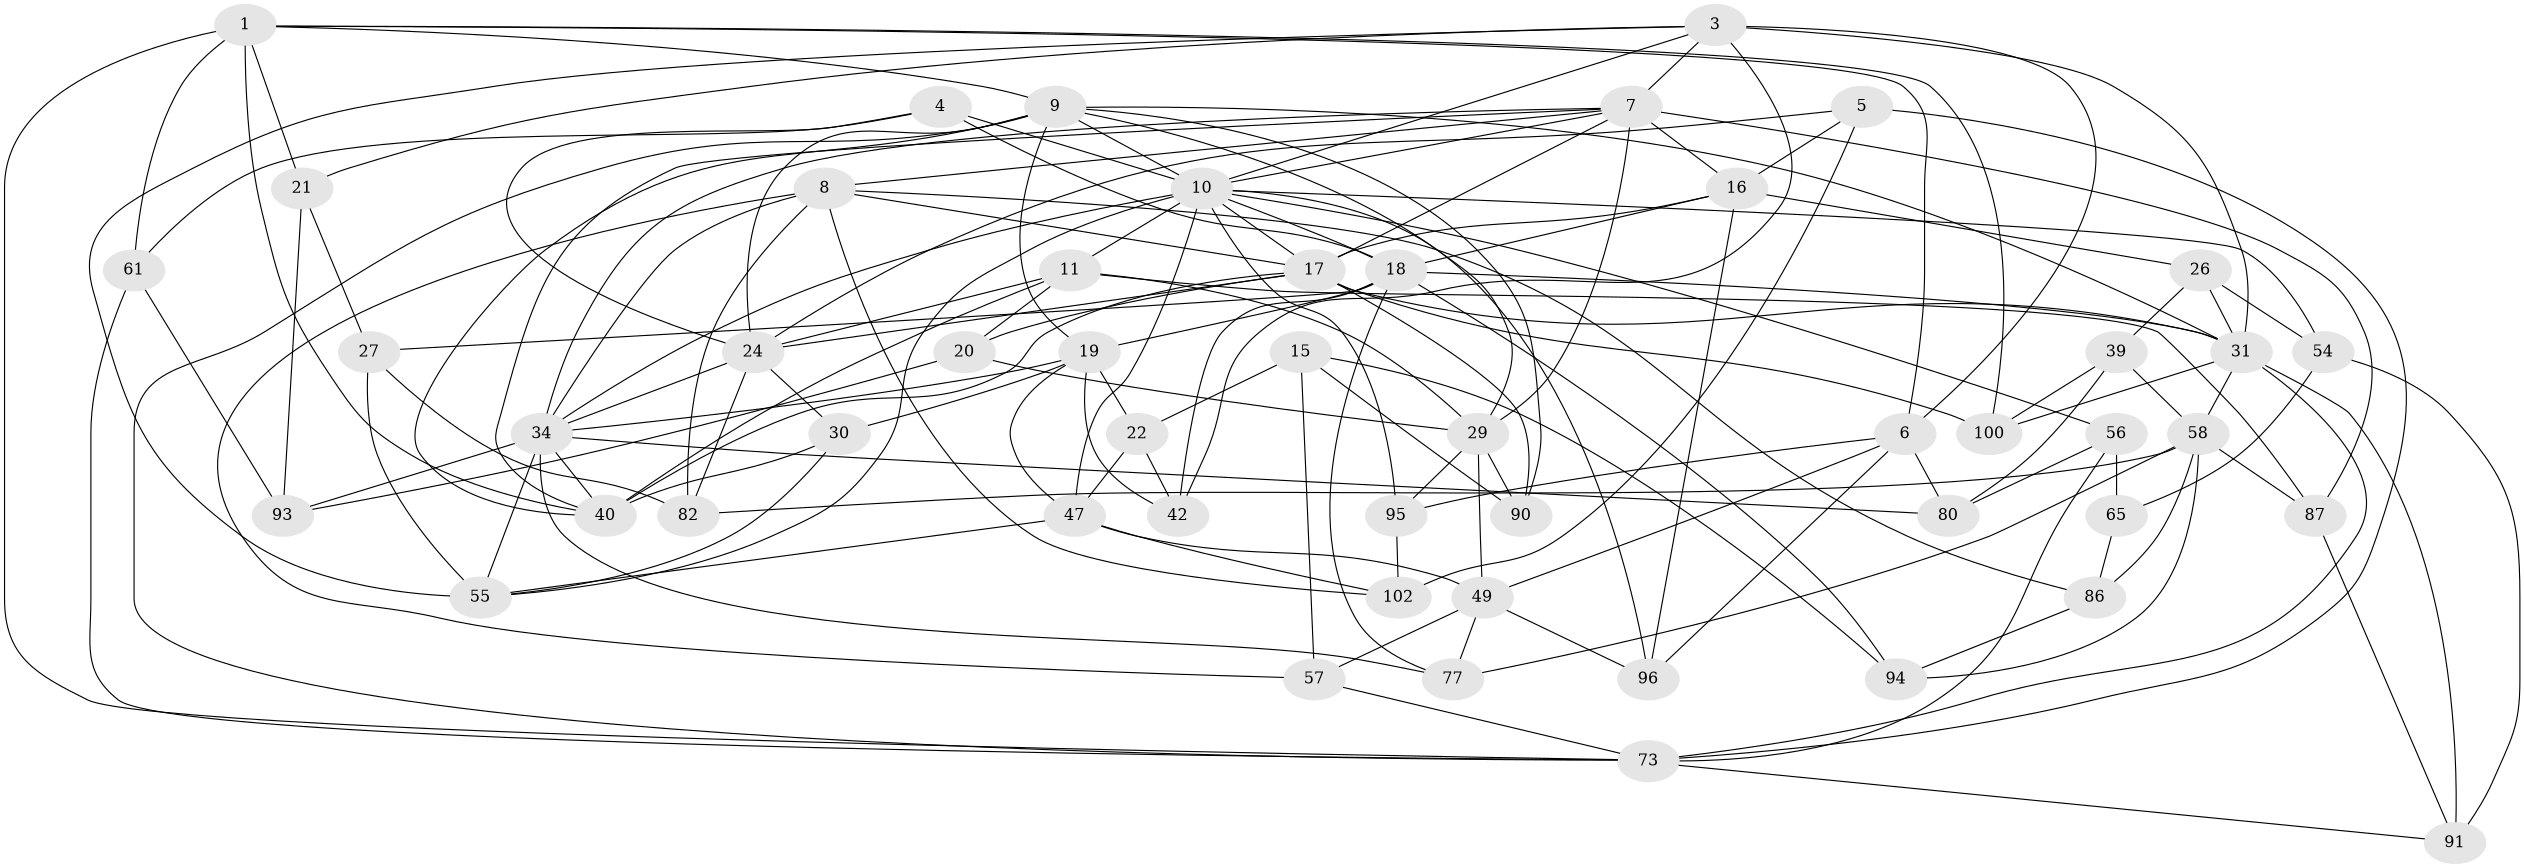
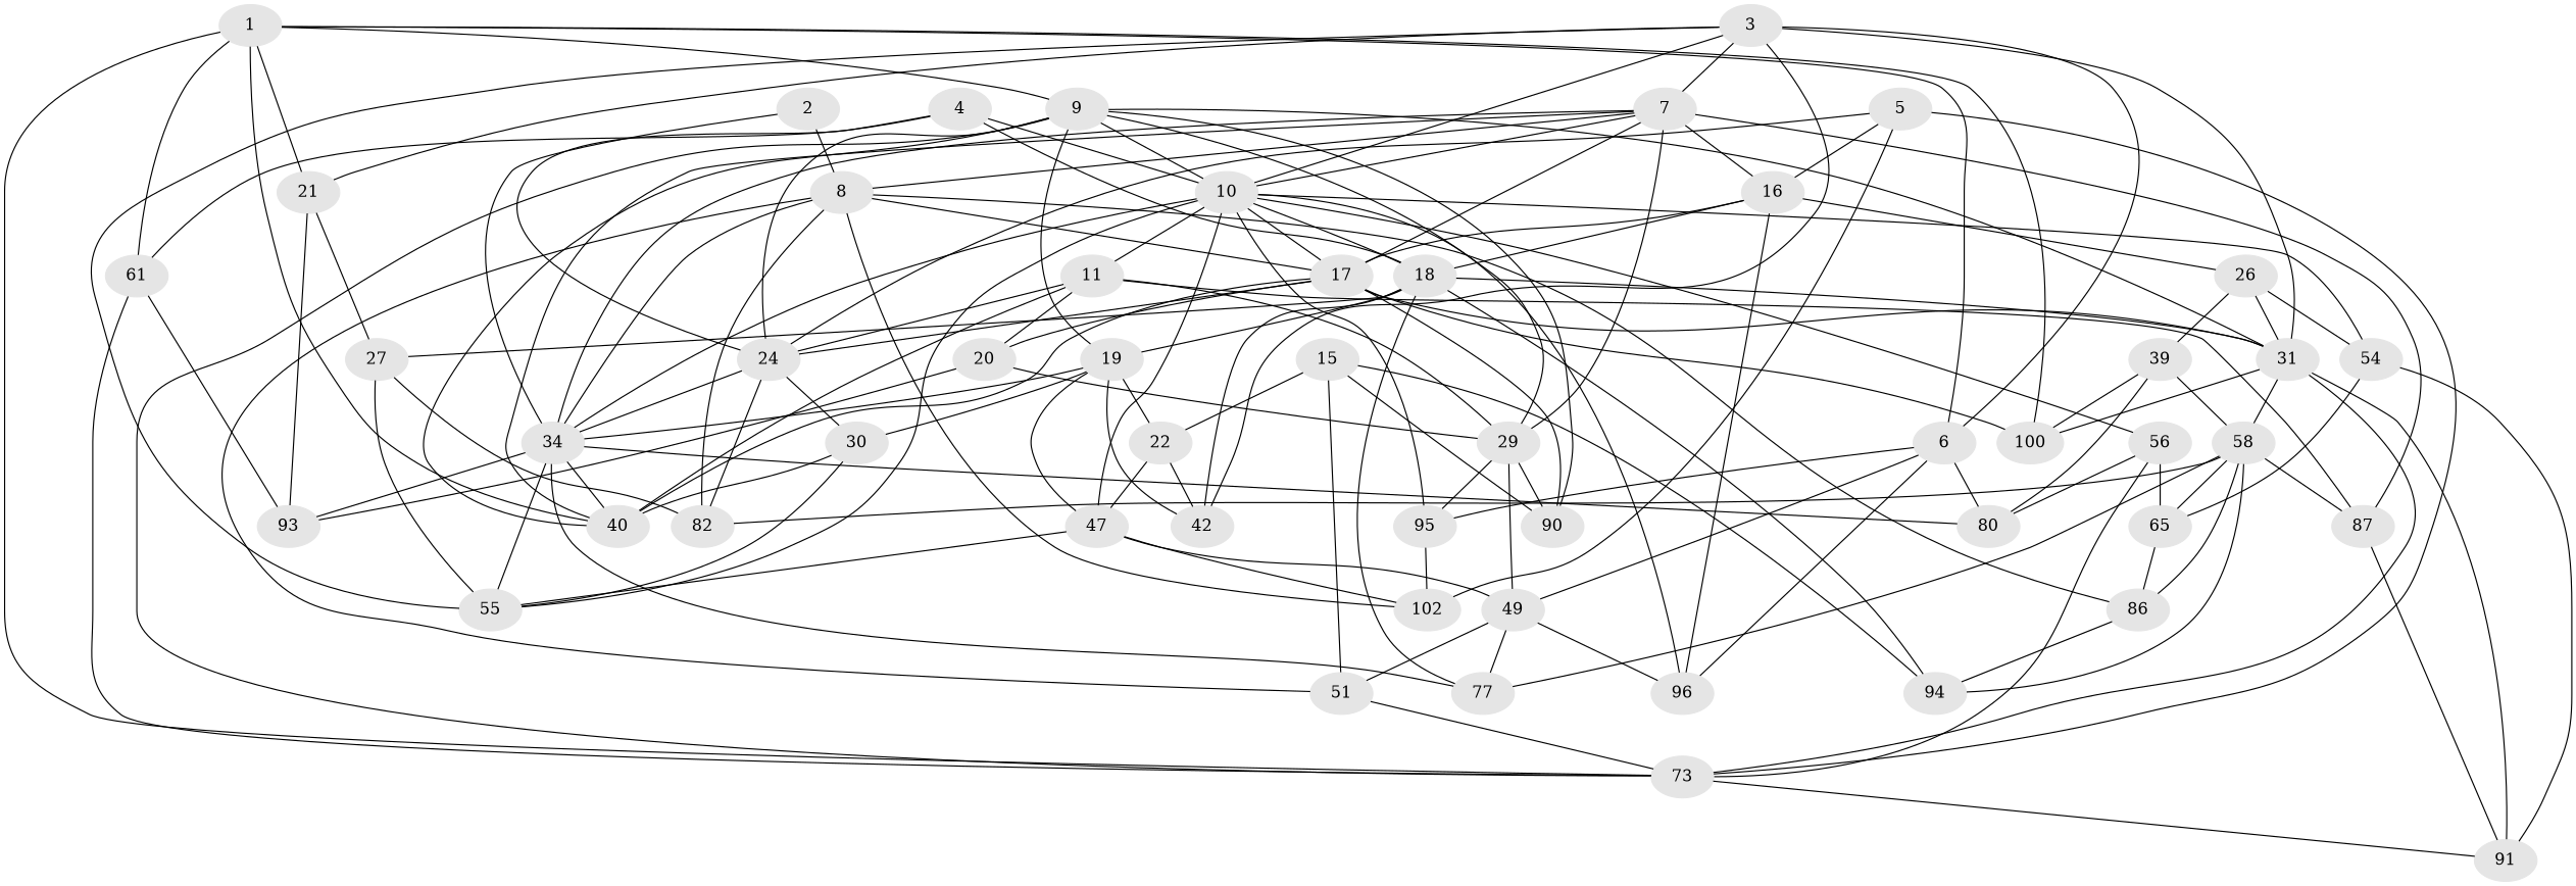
  graph {
    fontname="DejaVu Serif"
    node [color=gray90 fontname="DejaVu Serif" style=filled]
    edge [fontname="DejaVu Serif"]
    1 [super="+45+92+28"]
    6 [super="+37"]
    9 [super="+14+62+64"]
    21
    40 [super="+44+63"]
    61
    73 [super="+88+78"]
    100
    49 [super="+99"]
    80
    95
    96
    29 [super="+48"]
    10 [super="+12+85+75"]
    31 [super="+52+53"]
    24 [super="+35+33"]
    19 [super="+70+104"]
    90
    27
    93
    91
    8 [super="+76+43"]
    34 [super="+46+71+68+103"]
    102 [super="+105"]
    17 [super="+89+32"]
-   51 [label=57]
+   51
    82
    86
+   2
    55 [super="+69"]
    77
    3 [super="+79+23"]
    7 [super="+59+74"]
    42
    16 [super="+60"]
    87
    18 [super="+41+98+97"]
    11 [super="+13"]
    47 [super="+81"]
    54
    56
    58 [super="+66+67"]
    4
    94
    30
    26
    5
    20
    22
    65
    15
    39
    1 -- 6
    1 -- 9
    1 -- 21
    1 -- 40 [weight=2]
    1 -- 61
    1 -- 73
    1 -- 100
    6 -- 49
    6 -- 80
    6 -- 95
    6 -- 96
    9 -- 40
    9 -- 73
    9 -- 29
    9 -- 10 [weight=2]
    9 -- 31
    9 -- 24
    9 -- 19
    9 -- 90
    21 -- 27
    21 -- 93
    61 -- 73
    61 -- 93
    73 -- 91
    49 -- 96
    49 -- 51
    49 -- 77
    95 -- 102
    29 -- 49
    29 -- 95
    29 -- 90
    10 -- 95
    10 -- 96
    10 -- 34 [weight=2]
    10 -- 17
    10 -- 55
    10 -- 18
    10 -- 11
    10 -- 47
    10 -- 54
    10 -- 56
    31 -- 73
    31 -- 100
    31 -- 91
    31 -- 58
    24 -- 34
    24 -- 82
    24 -- 30
    19 -- 34
    19 -- 42
    19 -- 47
    19 -- 30
    19 -- 22
    27 -- 82
    27 -- 55
    8 -- 34
    8 -- 102
    8 -- 17
    8 -- 51
    8 -- 82
    8 -- 86
    34 -- 40
    34 -- 80
    34 -- 93
    34 -- 55
    34 -- 77
    17 -- 40
    17 -- 100
    17 -- 31
    17 -- 24
    17 -- 90
    17 -- 20
    51 -- 73
    86 -- 94
+   2 -- 8
+   2 -- 34
    3 -- 6
    3 -- 21
    3 -- 10
    3 -- 31 [weight=2]
    3 -- 55
    3 -- 7
    3 -- 42
    7 -- 40
    7 -- 29
    7 -- 10
    7 -- 8
    7 -- 34
    7 -- 17
    7 -- 16
    7 -- 87
    16 -- 96
    16 -- 17
    16 -- 18
    16 -- 26
    87 -- 91
    18 -- 31
    18 -- 19 [weight=2]
    18 -- 27
    18 -- 77
    18 -- 42
    18 -- 94
    11 -- 40
    11 -- 29
    11 -- 24
    11 -- 87
    11 -- 20
    47 -- 49
    47 -- 102
    47 -- 55
    54 -- 91
    54 -- 65
    56 -- 73
    56 -- 80
    56 -- 65
    58 -- 82
    58 -- 86
    58 -- 77
    58 -- 87
    58 -- 94
+   58 -- 65
    4 -- 61
    4 -- 10
    4 -- 24
    4 -- 18
    30 -- 40
    30 -- 55
    26 -- 31
    26 -- 54
    26 -- 39
    5 -- 73
    5 -- 24
    5 -- 102
    5 -- 16
    20 -- 29
    20 -- 93
    22 -- 42
    22 -- 47
    65 -- 86
    15 -- 90
    15 -- 51
    15 -- 94
    15 -- 22
    39 -- 100
    39 -- 80
    39 -- 58
  }
